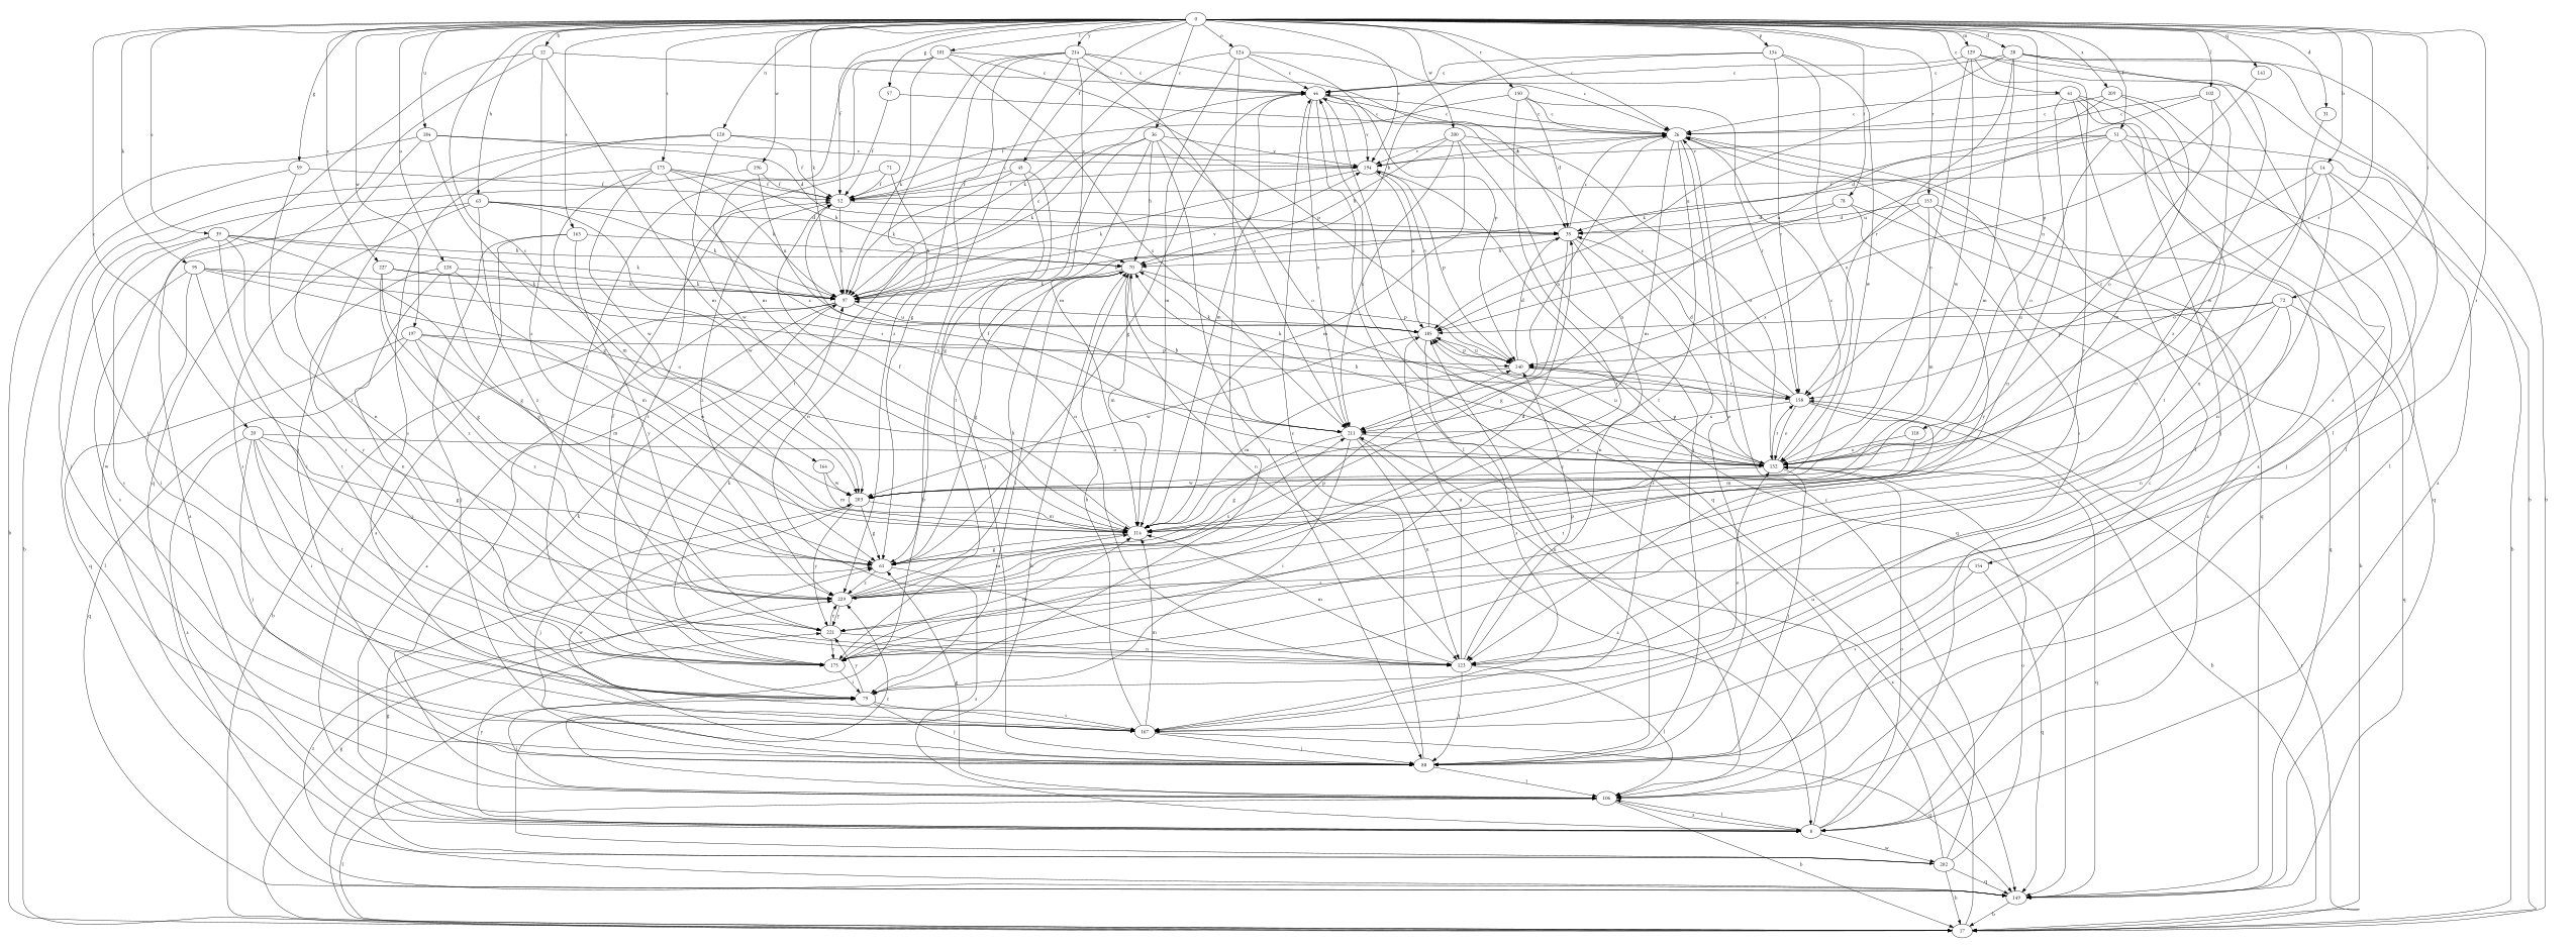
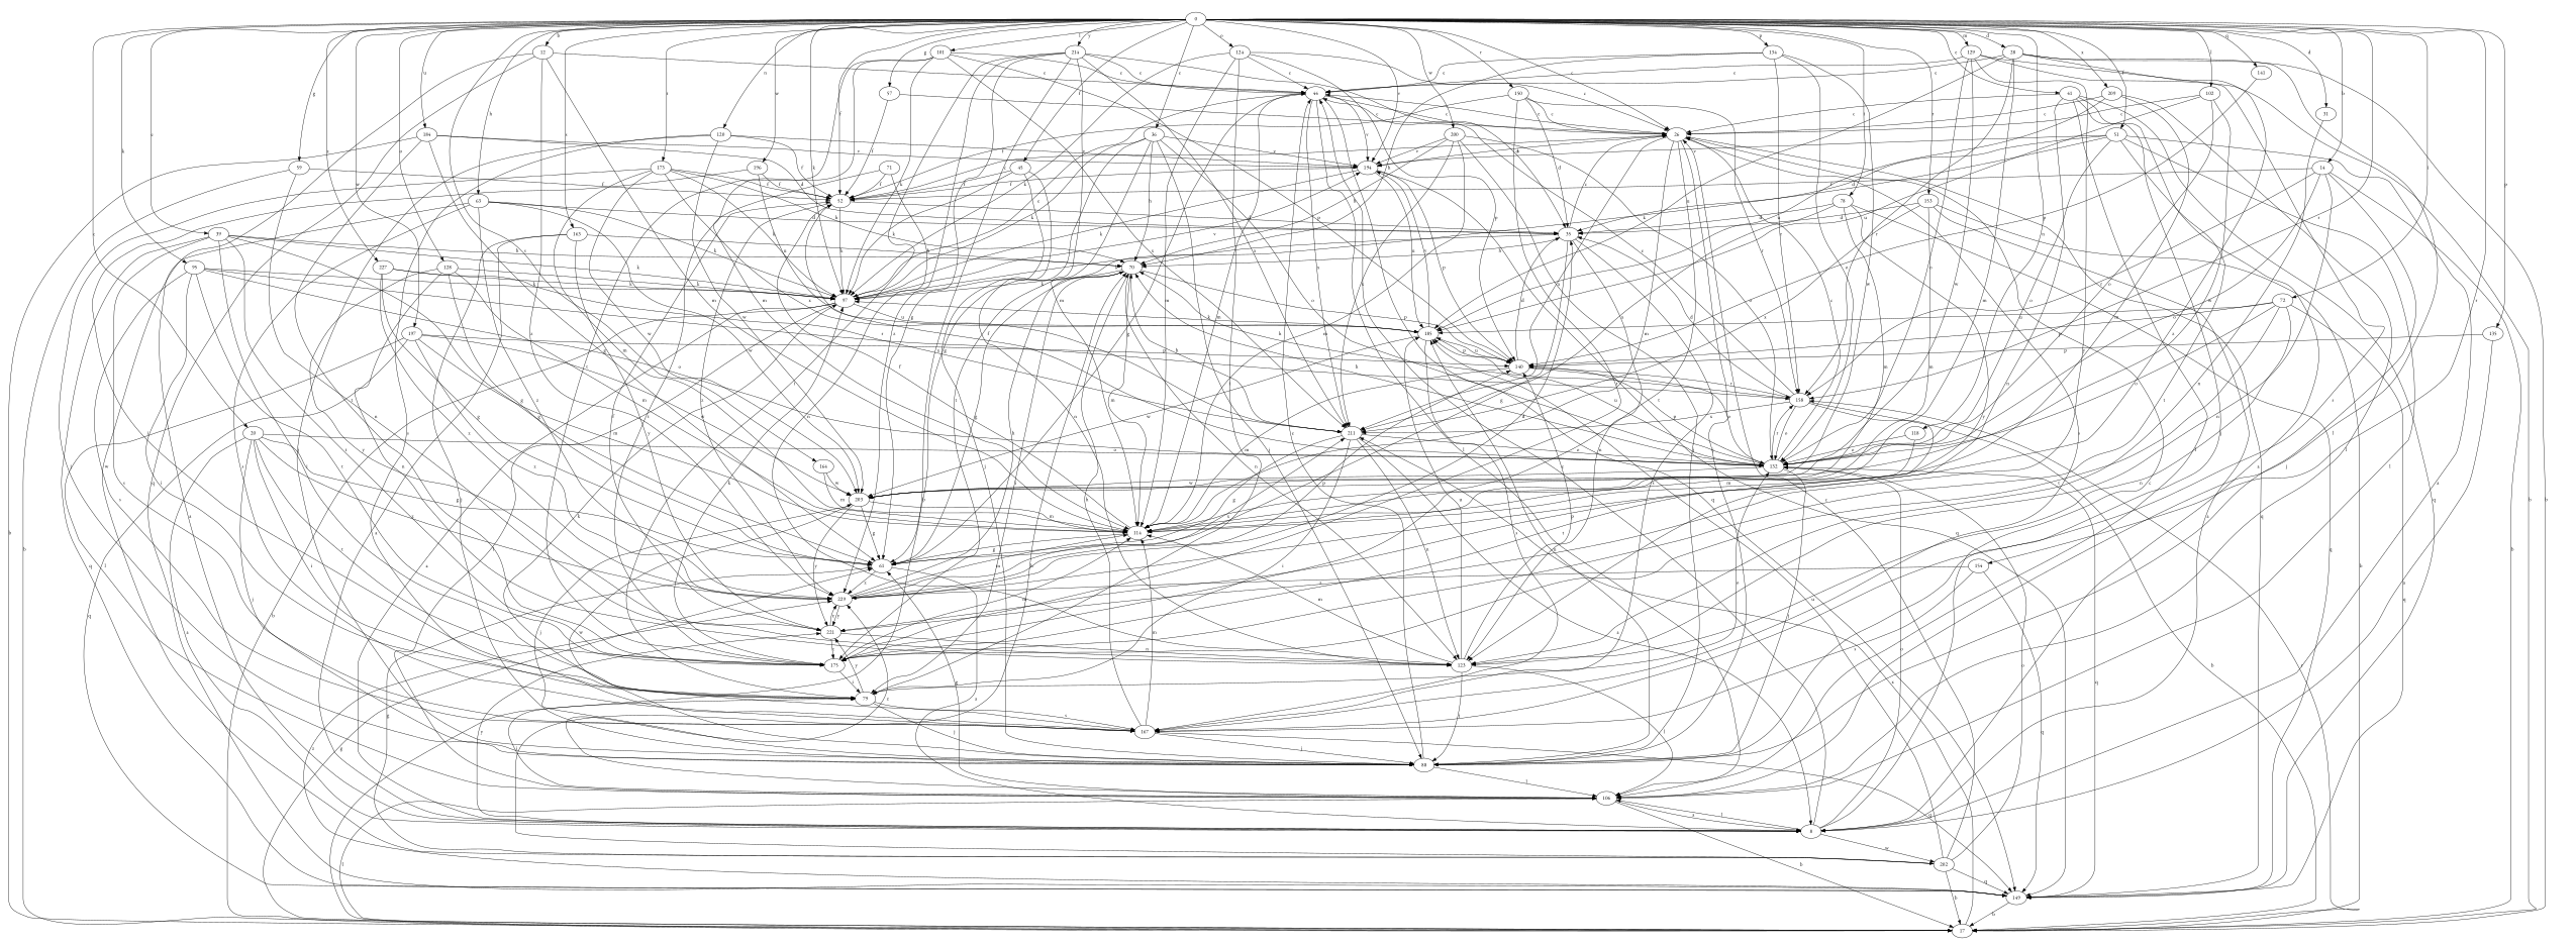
  strict digraph {
    fontname="EB Garamond"
    node [fontname="EB Garamond"]
    edge [fontname="EB Garamond"]
    0
    12
    14
    20
    26
    28
    31
    36
    39
    41
    45
    51
    52
    57
    59
    63
    72
    78
    95
    97
    101
    102
    n23 [label=129]
    118
    120
    124
    128
    134
+   135
    141
    150
    153
    154
    158
    163
    164
    173
    184
    194
    196
    197
    200
    209
    214
    227
    44
    202
    114
    149
    229
    132
    17
    88
    123
    8
    61
    79
    175
    211
    167
    106
    185
    70
    35
    203
    71
    140
    n68 [label=221]
    0 -> 12 [label=b]
    0 -> 14 [label=b]
    0 -> 20 [label=c]
    0 -> 26 [label=c]
    0 -> 28 [label=d]
    0 -> 31 [label=d]
    0 -> 36 [label=e]
    0 -> 39 [label=e]
    0 -> 41 [label=e]
    0 -> 45 [label=f]
    0 -> 51 [label=f]
    0 -> 52 [label=f]
    0 -> 57 [label=g]
    0 -> 59 [label=g]
    0 -> 63 [label=h]
    0 -> 72 [label=i]
    0 -> 78 [label=i]
    0 -> 95 [label=k]
    0 -> 97 [label=k]
    0 -> 101 [label=l]
    0 -> 102 [label=l]
    0 -> n23 [label=m]
    0 -> 118 [label=n]
    0 -> 120 [label=n]
    0 -> 124 [label=o]
    0 -> 128 [label=o]
    0 -> 134 [label=p]
+   0 -> 135 [label=p]
    0 -> 141 [label=q]
    0 -> 150 [label=r]
    0 -> 153 [label=r]
    0 -> 154 [label=r]
    0 -> 158 [label=r]
    0 -> 163 [label=s]
    0 -> 164 [label=s]
    0 -> 173 [label=t]
    0 -> 184 [label=u]
    0 -> 194 [label=v]
    0 -> 196 [label=w]
    0 -> 197 [label=w]
    0 -> 200 [label=w]
    0 -> 209 [label=x]
    0 -> 214 [label=y]
    0 -> 227 [label=z]
    12 -> 44 [label=e]
    12 -> 202 [label=w]
    12 -> 114 [label=m]
    12 -> 149 [label=q]
    12 -> 229 [label=z]
    14 -> 52 [label=f]
    14 -> 158 [label=r]
    14 -> 132 [label=o]
    14 -> 17 [label=b]
    14 -> 88 [label=j]
    14 -> 123 [label=n]
    20 -> 229 [label=z]
    20 -> 132 [label=o]
    20 -> 88 [label=j]
    20 -> 8 [label=a]
    20 -> 61 [label=g]
    20 -> 79 [label=i]
    20 -> 175 [label=t]
    26 -> 194 [label=v]
    26 -> 44 [label=e]
    26 -> 114 [label=m]
    26 -> 149 [label=q]
    26 -> 88 [label=j]
    26 -> 175 [label=t]
    26 -> 211 [label=x]
    26 -> 167 [label=s]
    28 -> 158 [label=r]
    28 -> 44 [label=e]
    28 -> 114 [label=m]
    28 -> 229 [label=z]
    28 -> 17 [label=b]
    28 -> 106 [label=l]
    28 -> 185 [label=u]
    31 -> 123 [label=n]
    36 -> 97 [label=k]
    36 -> 194 [label=v]
    36 -> 132 [label=o]
    36 -> 88 [label=j]
    36 -> 61 [label=g]
    36 -> 175 [label=t]
    36 -> 70 [label=h]
    39 -> 97 [label=k]
    39 -> 149 [label=q]
    39 -> 61 [label=g]
    39 -> 79 [label=i]
    39 -> 175 [label=t]
    39 -> 167 [label=s]
    39 -> 70 [label=h]
    41 -> 26 [label=c]
    41 -> 149 [label=q]
    41 -> 88 [label=j]
    41 -> 123 [label=n]
    41 -> 8 [label=a]
    41 -> 106 [label=l]
    45 -> 52 [label=f]
    45 -> 97 [label=k]
    45 -> 88 [label=j]
    45 -> 123 [label=n]
    51 -> 97 [label=k]
    51 -> 194 [label=v]
    51 -> 132 [label=o]
    51 -> 8 [label=a]
    51 -> 175 [label=t]
    51 -> 106 [label=l]
    51 -> 35 [label=d]
    52 -> 26 [label=c]
    52 -> 97 [label=k]
    52 -> 229 [label=z]
    52 -> 35 [label=d]
    57 -> 26 [label=c]
    57 -> 52 [label=f]
    59 -> 52 [label=f]
    59 -> 17 [label=b]
    59 -> 123 [label=n]
    63 -> 97 [label=k]
    63 -> 229 [label=z]
    63 -> 8 [label=a]
    63 -> 167 [label=s]
    63 -> 35 [label=d]
    63 -> 203 [label=w]
    72 -> 149 [label=q]
    72 -> 132 [label=o]
    72 -> 123 [label=n]
    72 -> 175 [label=t]
    72 -> 185 [label=u]
    72 -> 140 [label=p]
+   78 -> 114 [label=m]
    78 -> 149 [label=q]
    78 -> 211 [label=x]
    78 -> 35 [label=d]
    78 -> n68 [label=y]
    95 -> 97 [label=k]
    95 -> 158 [label=r]
    95 -> 132 [label=o]
    95 -> 79 [label=i]
    95 -> 175 [label=t]
    95 -> 167 [label=s]
    97 -> 194 [label=v]
    97 -> 44 [label=e]
    97 -> 17 [label=b]
    97 -> 8 [label=a]
    97 -> 106 [label=l]
    97 -> 185 [label=u]
    101 -> 97 [label=k]
    101 -> 44 [label=e]
    101 -> 114 [label=m]
    101 -> 175 [label=t]
    101 -> 211 [label=x]
    101 -> 140 [label=p]
    102 -> 26 [label=c]
    102 -> 132 [label=o]
    102 -> 185 [label=u]
    102 -> 203 [label=w]
    n23 -> 44 [label=e]
    n23 -> 132 [label=o]
    n23 -> 17 [label=b]
    n23 -> 167 [label=s]
    n23 -> 203 [label=w]
    n23 -> n68 [label=y]
    118 -> 114 [label=m]
    118 -> 132 [label=o]
    120 -> 52 [label=f]
    120 -> 194 [label=v]
    120 -> 88 [label=j]
    120 -> 167 [label=s]
    120 -> 203 [label=w]
    124 -> 26 [label=c]
    124 -> 97 [label=k]
    124 -> 44 [label=e]
    124 -> 114 [label=m]
    124 -> 79 [label=i]
    124 -> 140 [label=p]
    128 -> 97 [label=k]
    128 -> 114 [label=m]
    128 -> 123 [label=n]
    128 -> 61 [label=g]
    128 -> n68 [label=y]
    134 -> 158 [label=r]
    134 -> 44 [label=e]
    134 -> 132 [label=o]
    134 -> 70 [label=h]
    134 -> 203 [label=w]
+   135 -> 8 [label=a]
+   135 -> 140 [label=p]
    141 -> 140 [label=p]
    150 -> 26 [label=c]
    150 -> 52 [label=f]
    150 -> 158 [label=r]
    150 -> 175 [label=t]
    150 -> 35 [label=d]
    153 -> 114 [label=m]
    153 -> 17 [label=b]
    153 -> 8 [label=a]
    153 -> 211 [label=x]
    153 -> 35 [label=d]
    154 -> 149 [label=q]
    154 -> 229 [label=z]
    154 -> 167 [label=s]
    158 -> 44 [label=e]
    158 -> 132 [label=o]
    158 -> 17 [label=b]
    158 -> 175 [label=t]
    158 -> 211 [label=x]
    158 -> 70 [label=h]
    158 -> 35 [label=d]
    163 -> 88 [label=j]
    163 -> 8 [label=a]
    163 -> 70 [label=h]
    163 -> n68 [label=y]
    164 -> 114 [label=m]
    164 -> 203 [label=w]
    173 -> 52 [label=f]
    173 -> 97 [label=k]
    173 -> 114 [label=m]
    173 -> 88 [label=j]
    173 -> 211 [label=x]
    173 -> 70 [label=h]
    173 -> 203 [label=w]
    184 -> 194 [label=v]
    184 -> 17 [label=b]
    184 -> 61 [label=g]
    184 -> 175 [label=t]
    184 -> 35 [label=d]
    194 -> 52 [label=f]
    194 -> 97 [label=k]
    194 -> 149 [label=q]
    194 -> 185 [label=u]
    194 -> 140 [label=p]
    196 -> 52 [label=f]
    196 -> 79 [label=i]
    196 -> 185 [label=u]
    197 -> 114 [label=m]
    197 -> 149 [label=q]
    197 -> 229 [label=z]
    197 -> 106 [label=l]
    197 -> 203 [label=w]
    197 -> 140 [label=p]
    200 -> 194 [label=v]
    200 -> 114 [label=m]
    200 -> 132 [label=o]
    200 -> 88 [label=j]
    200 -> 211 [label=x]
    200 -> 70 [label=h]
    209 -> 26 [label=c]
    209 -> 114 [label=m]
    209 -> 106 [label=l]
    209 -> 185 [label=u]
    214 -> 44 [label=e]
    214 -> 114 [label=m]
    214 -> 229 [label=z]
    214 -> 17 [label=b]
    214 -> 61 [label=g]
    214 -> 79 [label=i]
    214 -> 211 [label=x]
    214 -> 35 [label=d]
    227 -> 97 [label=k]
    227 -> 229 [label=z]
    227 -> 61 [label=g]
    227 -> 211 [label=x]
    44 -> 26 [label=c]
    44 -> 194 [label=v]
    44 -> 114 [label=m]
    44 -> 149 [label=q]
    44 -> 61 [label=g]
    44 -> 211 [label=x]
    44 -> 106 [label=l]
    202 -> 26 [label=c]
    202 -> 149 [label=q]
    202 -> 132 [label=o]
    202 -> 17 [label=b]
    202 -> 61 [label=g]
    202 -> 185 [label=u]
    202 -> 70 [label=h]
    114 -> 52 [label=f]
    114 -> 61 [label=g]
    149 -> 229 [label=z]
    149 -> 17 [label=b]
    229 -> 114 [label=m]
    229 -> 211 [label=x]
    229 -> 70 [label=h]
    229 -> 35 [label=d]
    229 -> 140 [label=p]
    229 -> n68 [label=y]
    132 -> 26 [label=c]
    132 -> 52 [label=f]
    132 -> 158 [label=r]
    132 -> 149 [label=q]
    132 -> 88 [label=j]
    132 -> 185 [label=u]
    132 -> 70 [label=h]
    132 -> 203 [label=w]
    132 -> 140 [label=p]
    17 -> 158 [label=r]
    17 -> 61 [label=g]
    17 -> 211 [label=x]
    17 -> 106 [label=l]
    88 -> 44 [label=e]
    88 -> 106 [label=l]
    88 -> 185 [label=u]
    88 -> 203 [label=w]
    123 -> 114 [label=m]
    123 -> 88 [label=j]
    123 -> 106 [label=l]
    123 -> 185 [label=u]
    123 -> 140 [label=p]
    8 -> 26 [label=c]
    8 -> 44 [label=e]
    8 -> 202 [label=w]
    8 -> 132 [label=o]
    8 -> 106 [label=l]
    8 -> n68 [label=y]
    61 -> 229 [label=z]
    61 -> 8 [label=a]
    79 -> 132 [label=o]
    79 -> 88 [label=j]
    79 -> 167 [label=s]
    79 -> n68 [label=y]
    175 -> 97 [label=k]
    175 -> 114 [label=m]
    175 -> 79 [label=i]
    211 -> 132 [label=o]
    211 -> 123 [label=n]
    211 -> 8 [label=a]
    211 -> 61 [label=g]
    211 -> 79 [label=i]
    211 -> 70 [label=h]
    167 -> 97 [label=k]
    167 -> 114 [label=m]
    167 -> 149 [label=q]
    167 -> 88 [label=j]
    167 -> 70 [label=h]
    106 -> 229 [label=z]
    106 -> 17 [label=b]
    106 -> 8 [label=a]
    106 -> 61 [label=g]
    106 -> 79 [label=i]
    185 -> 97 [label=k]
    185 -> 194 [label=v]
    185 -> 167 [label=s]
    185 -> 203 [label=w]
    185 -> 140 [label=p]
    70 -> 97 [label=k]
    70 -> 114 [label=m]
    70 -> 123 [label=n]
    70 -> 61 [label=g]
    70 -> 79 [label=i]
    70 -> 140 [label=p]
    35 -> 26 [label=c]
    35 -> 97 [label=k]
    35 -> 123 [label=n]
    35 -> 61 [label=g]
    35 -> 167 [label=s]
    35 -> 70 [label=h]
    203 -> 114 [label=m]
    203 -> 88 [label=j]
    203 -> 61 [label=g]
    203 -> n68 [label=y]
    71 -> 52 [label=f]
    71 -> 123 [label=n]
    71 -> 175 [label=t]
    140 -> 158 [label=r]
    140 -> 114 [label=m]
    140 -> 132 [label=o]
    140 -> 185 [label=u]
    140 -> 35 [label=d]
    n68 -> 52 [label=f]
    n68 -> 229 [label=z]
    n68 -> 123 [label=n]
    n68 -> 175 [label=t]
  }
